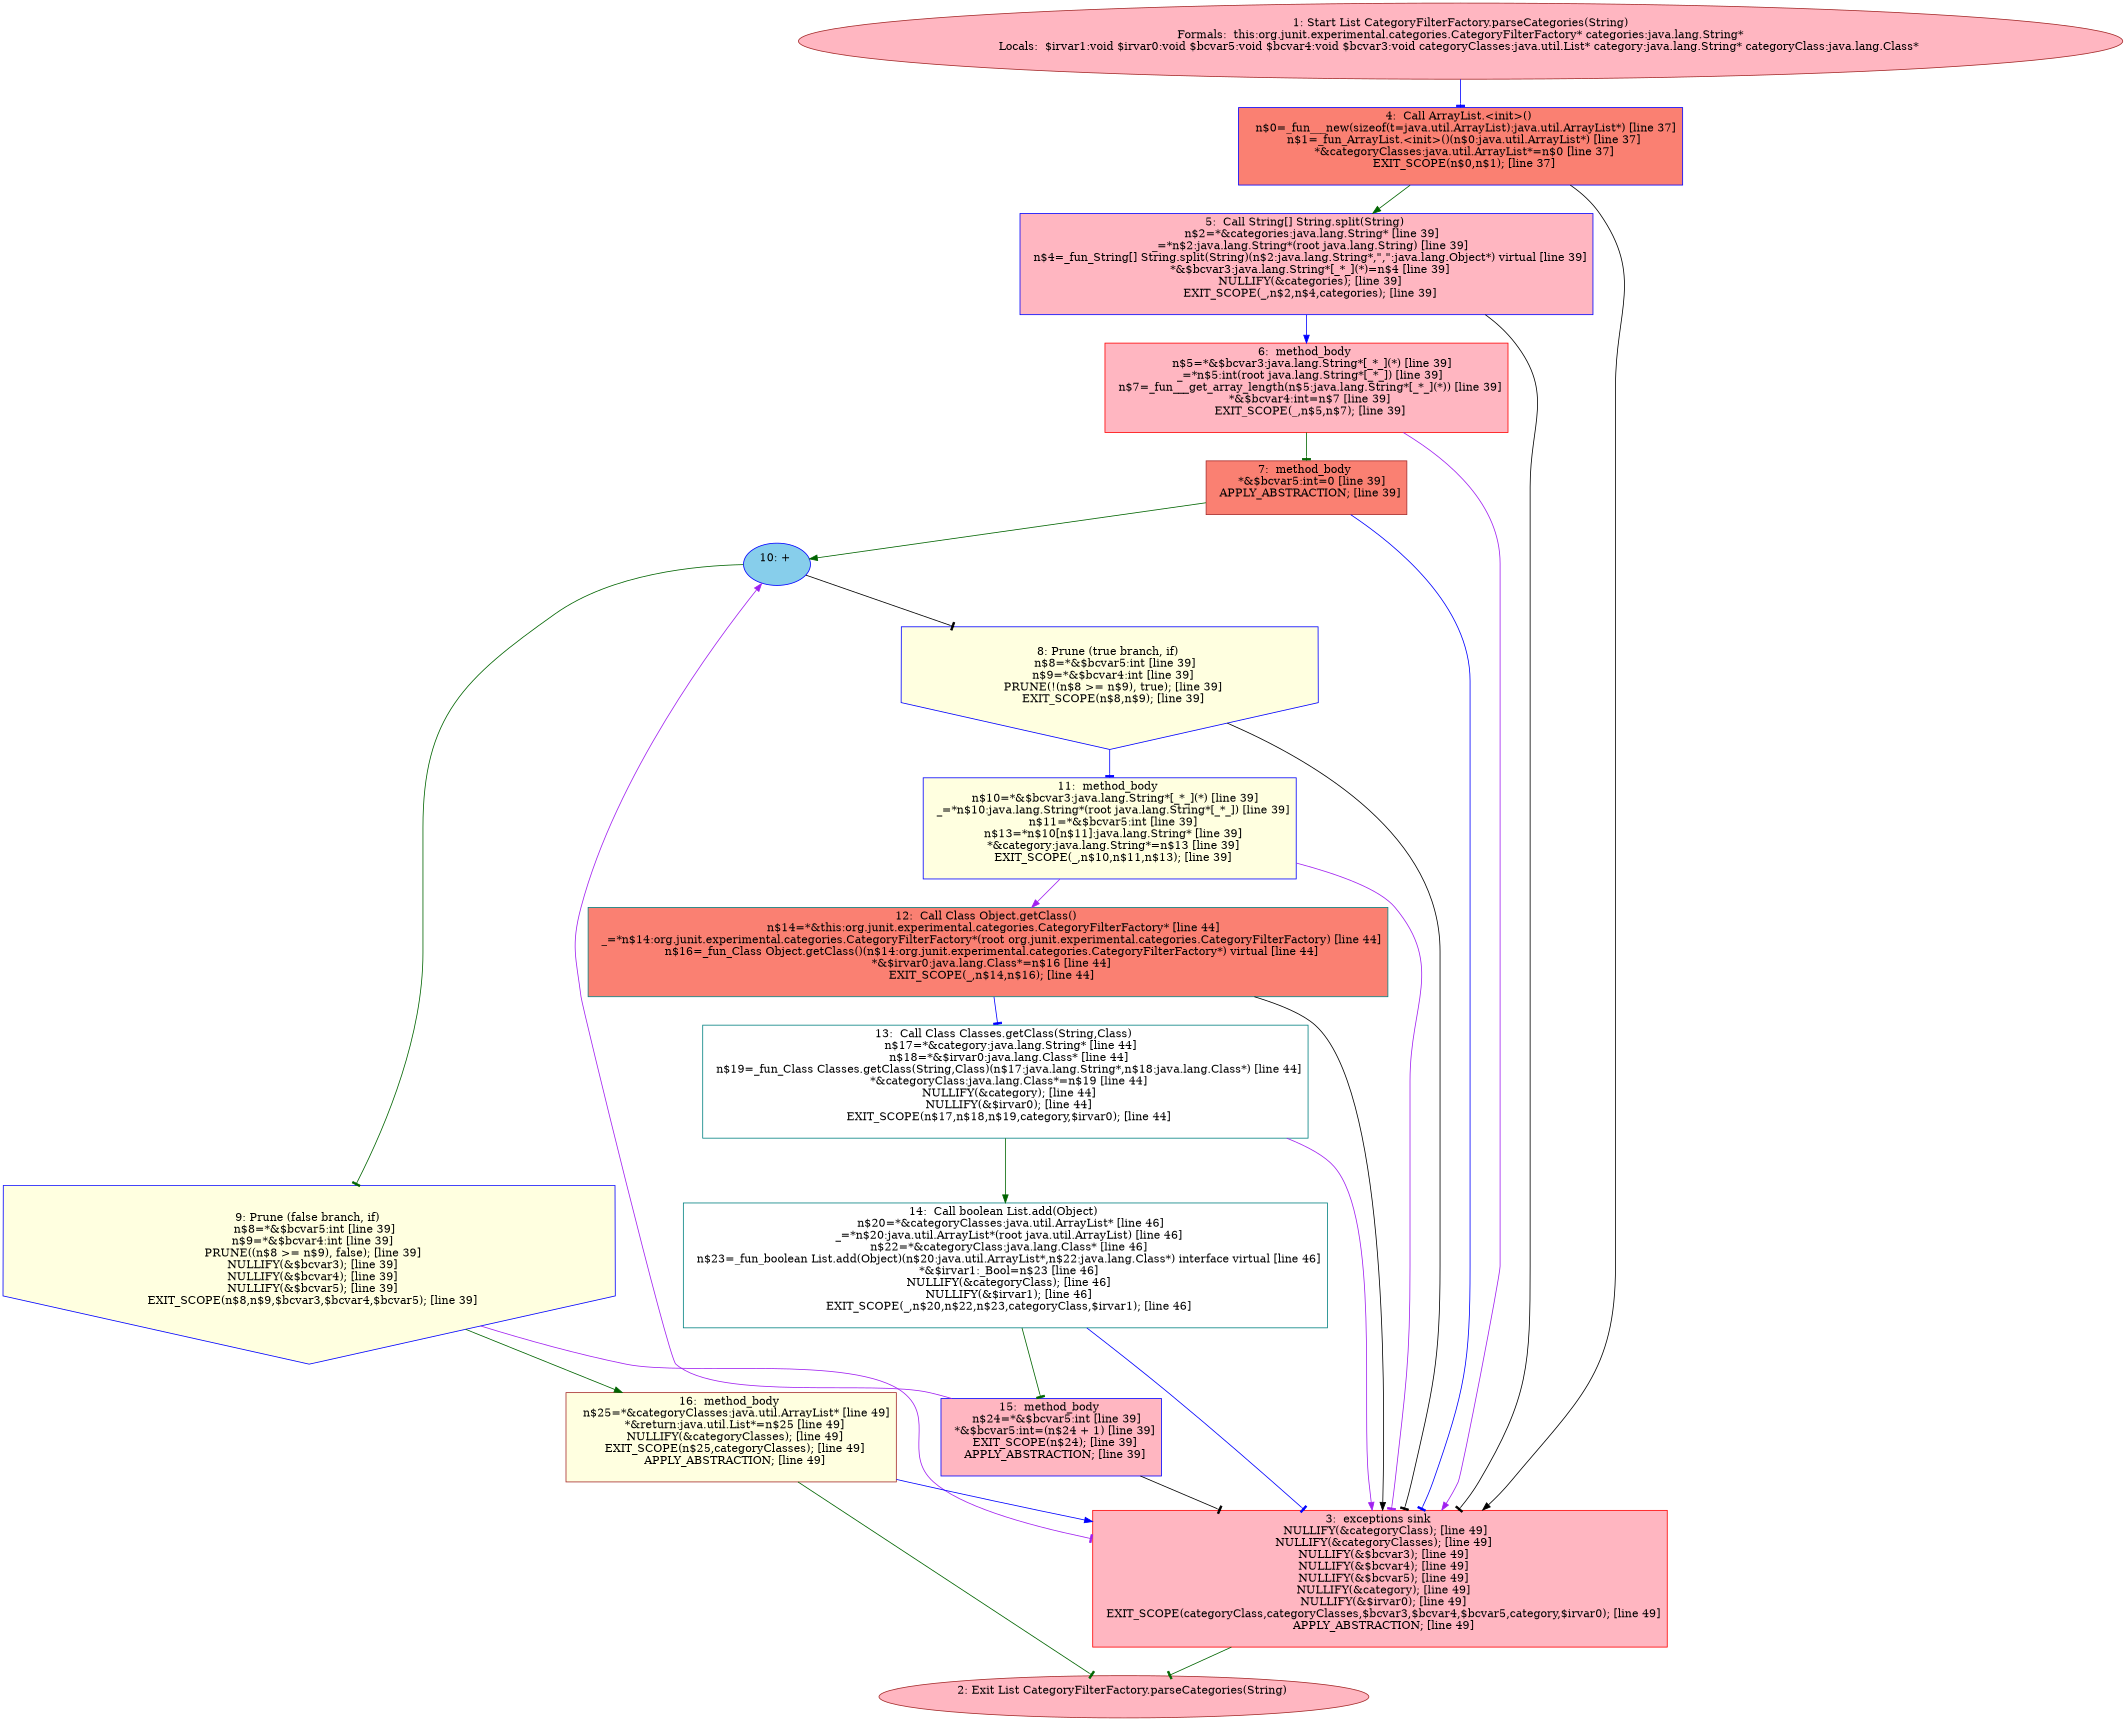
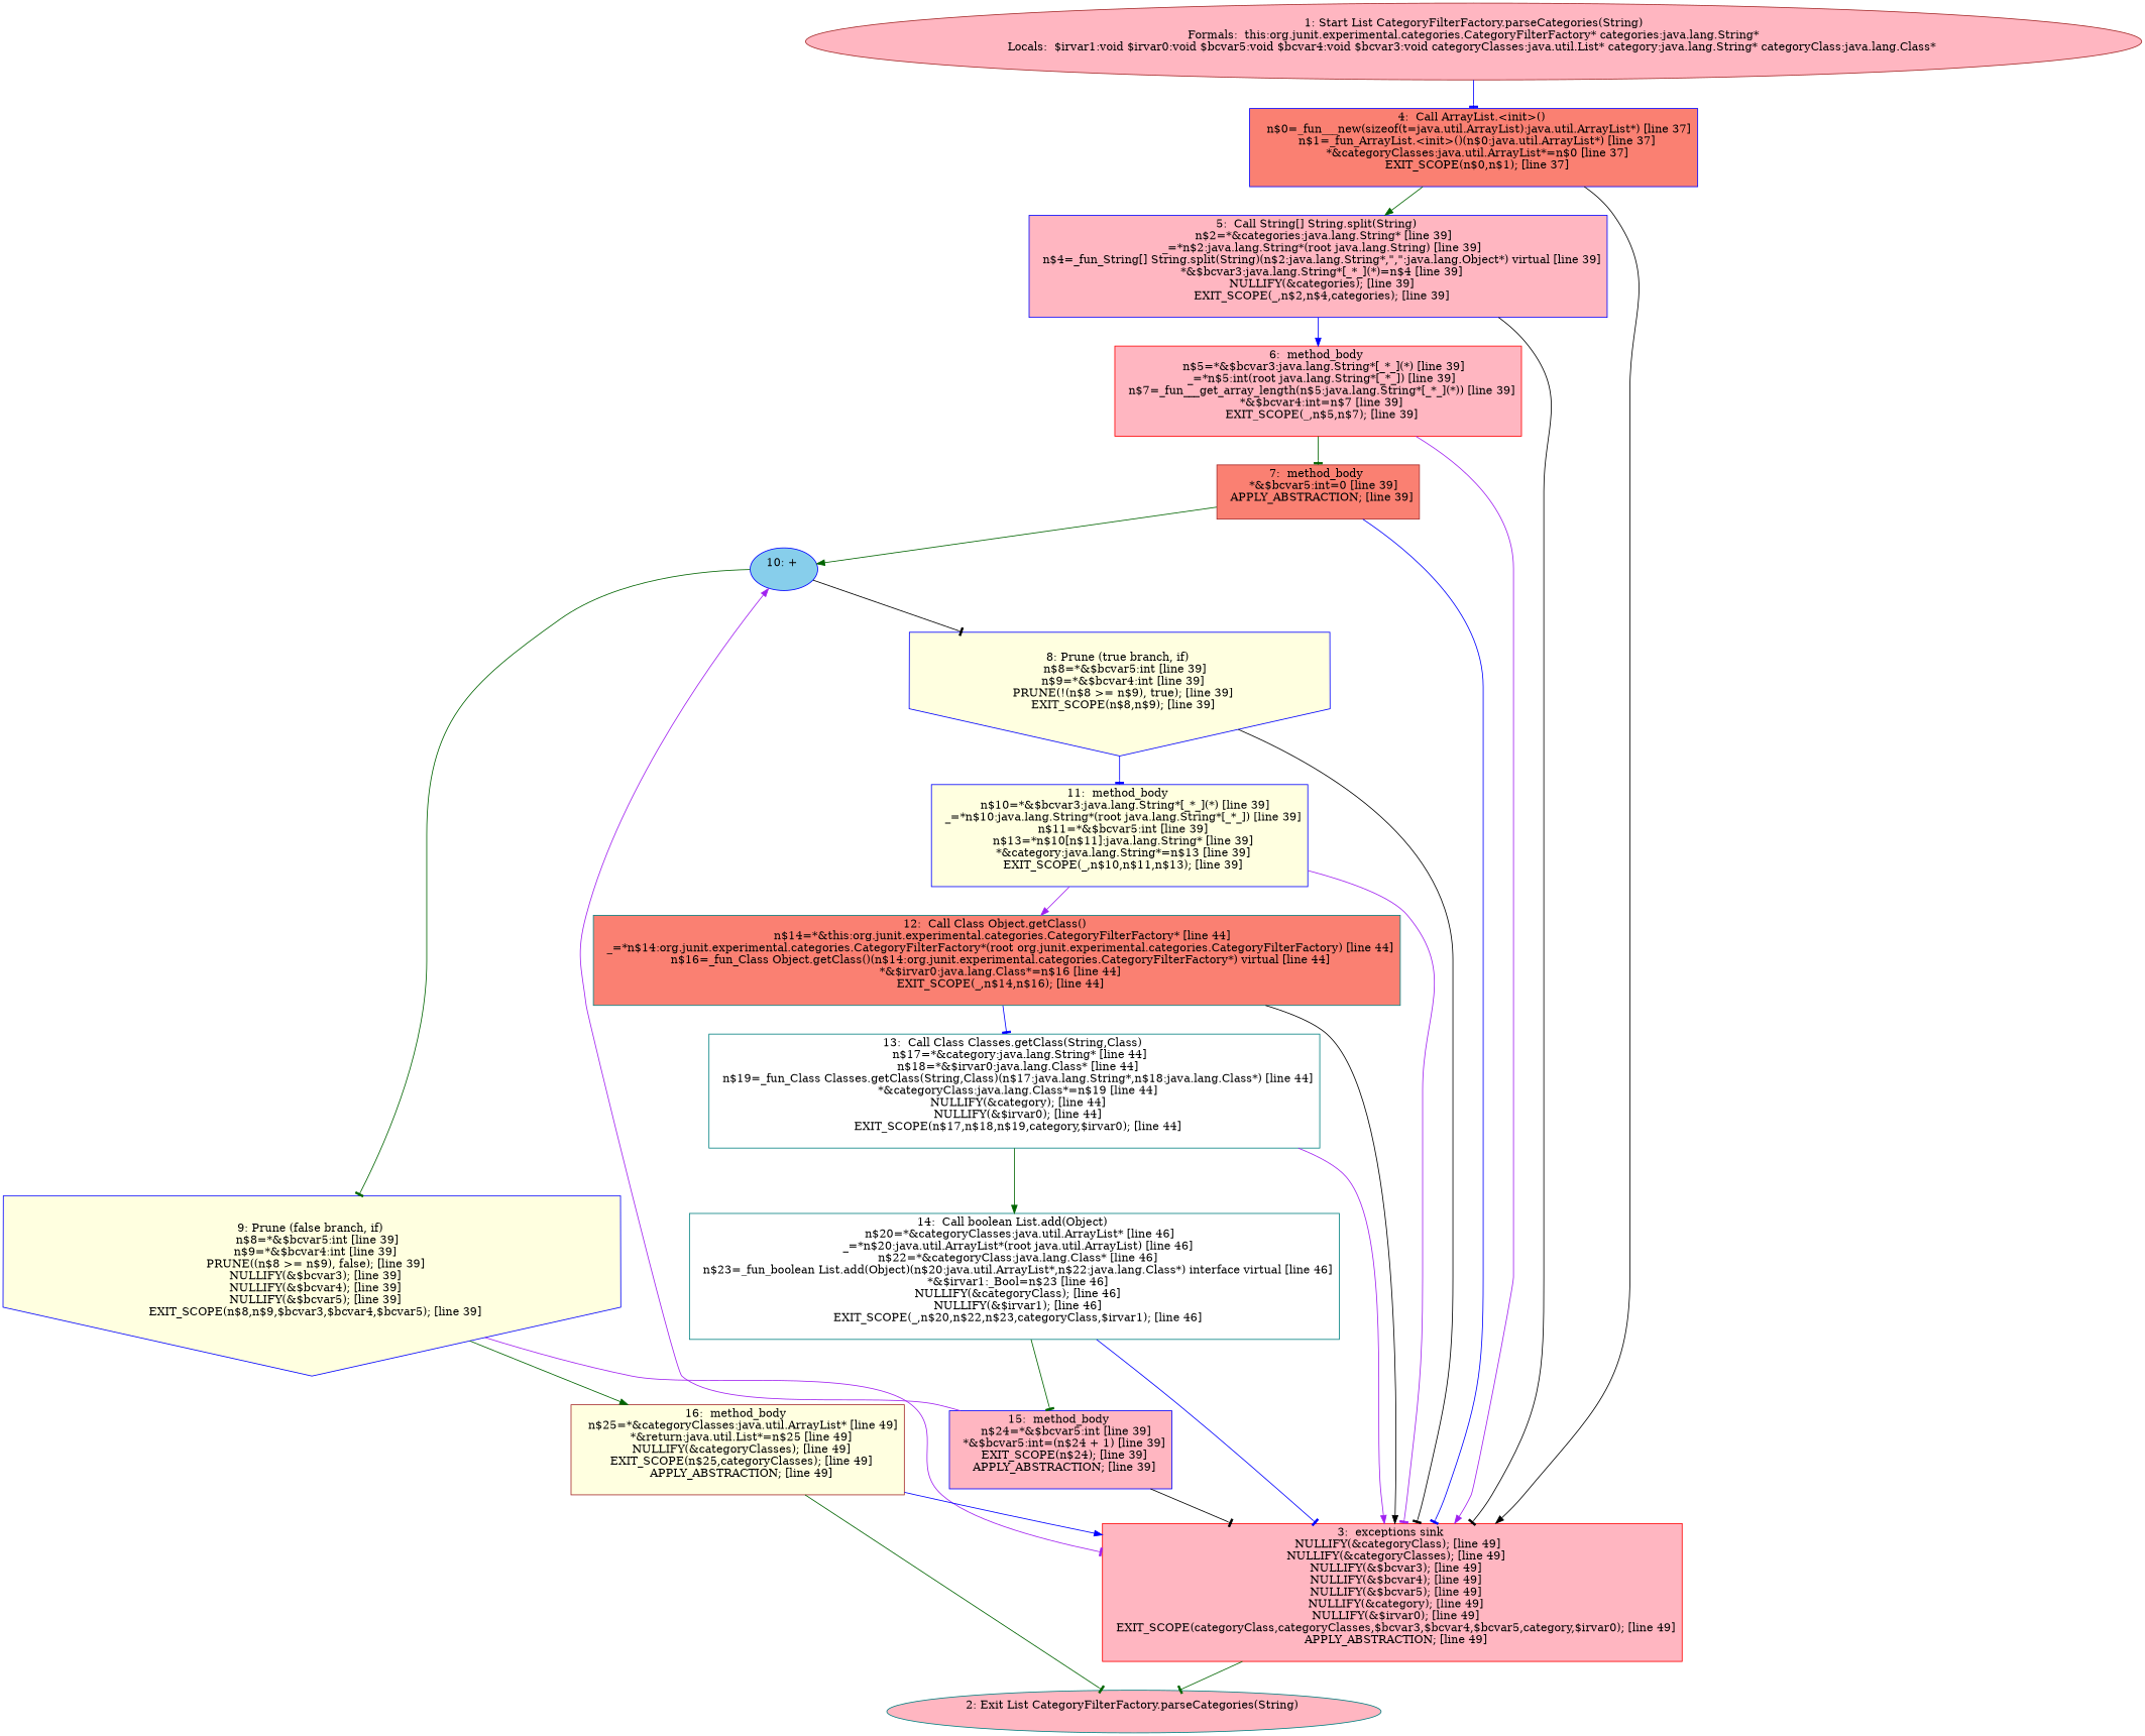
  digraph {
    node [color=blue style=filled fillcolor=lightpink shape=box]
    edge [color=darkgreen arrowhead=tee]
    n1 [color=brown label="1: Start List CategoryFilterFactory.parseCategories(String)\nFormals:  this:org.junit.experimental.categories.CategoryFilterFactory* categories:java.lang.String*\nLocals:  $irvar1:void $irvar0:void $bcvar5:void $bcvar4:void $bcvar3:void categoryClasses:java.util.List* category:java.lang.String* categoryClass:java.lang.Class* \n  " shape=""]
    n2 [label="4:  Call ArrayList.<init>() \n   n$0=_fun___new(sizeof(t=java.util.ArrayList):java.util.ArrayList*) [line 37]\n  n$1=_fun_ArrayList.<init>()(n$0:java.util.ArrayList*) [line 37]\n  *&categoryClasses:java.util.ArrayList*=n$0 [line 37]\n  EXIT_SCOPE(n$0,n$1); [line 37]\n " fillcolor=salmon]
    n3 [label="3:  exceptions sink \n   NULLIFY(&categoryClass); [line 49]\n  NULLIFY(&categoryClasses); [line 49]\n  NULLIFY(&$bcvar3); [line 49]\n  NULLIFY(&$bcvar4); [line 49]\n  NULLIFY(&$bcvar5); [line 49]\n  NULLIFY(&category); [line 49]\n  NULLIFY(&$irvar0); [line 49]\n  EXIT_SCOPE(categoryClass,categoryClasses,$bcvar3,$bcvar4,$bcvar5,category,$irvar0); [line 49]\n  APPLY_ABSTRACTION; [line 49]\n " color=red]
    n4 [label="5:  Call String[] String.split(String) \n   n$2=*&categories:java.lang.String* [line 39]\n  _=*n$2:java.lang.String*(root java.lang.String) [line 39]\n  n$4=_fun_String[] String.split(String)(n$2:java.lang.String*,\",\":java.lang.Object*) virtual [line 39]\n  *&$bcvar3:java.lang.String*[_*_](*)=n$4 [line 39]\n  NULLIFY(&categories); [line 39]\n  EXIT_SCOPE(_,n$2,n$4,categories); [line 39]\n "]
-   n5 [color=brown label="2: Exit List CategoryFilterFactory.parseCategories(String) \n  " shape=""]
+   n5 [color=teal label="2: Exit List CategoryFilterFactory.parseCategories(String) \n  " shape=""]
    n6 [label="6:  method_body \n   n$5=*&$bcvar3:java.lang.String*[_*_](*) [line 39]\n  _=*n$5:int(root java.lang.String*[_*_]) [line 39]\n  n$7=_fun___get_array_length(n$5:java.lang.String*[_*_](*)) [line 39]\n  *&$bcvar4:int=n$7 [line 39]\n  EXIT_SCOPE(_,n$5,n$7); [line 39]\n " color=red]
    n7 [label="7:  method_body \n   *&$bcvar5:int=0 [line 39]\n  APPLY_ABSTRACTION; [line 39]\n " fillcolor=salmon color=brown]
    n8 [label="10: + \n  " fillcolor=skyblue shape=""]
    n9 [label="8: Prune (true branch, if) \n   n$8=*&$bcvar5:int [line 39]\n  n$9=*&$bcvar4:int [line 39]\n  PRUNE(!(n$8 >= n$9), true); [line 39]\n  EXIT_SCOPE(n$8,n$9); [line 39]\n " shape=invhouse fillcolor=lightyellow]
    n10 [label="9: Prune (false branch, if) \n   n$8=*&$bcvar5:int [line 39]\n  n$9=*&$bcvar4:int [line 39]\n  PRUNE((n$8 >= n$9), false); [line 39]\n  NULLIFY(&$bcvar3); [line 39]\n  NULLIFY(&$bcvar4); [line 39]\n  NULLIFY(&$bcvar5); [line 39]\n  EXIT_SCOPE(n$8,n$9,$bcvar3,$bcvar4,$bcvar5); [line 39]\n " shape=invhouse fillcolor=lightyellow]
    n11 [label="11:  method_body \n   n$10=*&$bcvar3:java.lang.String*[_*_](*) [line 39]\n  _=*n$10:java.lang.String*(root java.lang.String*[_*_]) [line 39]\n  n$11=*&$bcvar5:int [line 39]\n  n$13=*n$10[n$11]:java.lang.String* [line 39]\n  *&category:java.lang.String*=n$13 [line 39]\n  EXIT_SCOPE(_,n$10,n$11,n$13); [line 39]\n " fillcolor=lightyellow]
    n12 [label="12:  Call Class Object.getClass() \n   n$14=*&this:org.junit.experimental.categories.CategoryFilterFactory* [line 44]\n  _=*n$14:org.junit.experimental.categories.CategoryFilterFactory*(root org.junit.experimental.categories.CategoryFilterFactory) [line 44]\n  n$16=_fun_Class Object.getClass()(n$14:org.junit.experimental.categories.CategoryFilterFactory*) virtual [line 44]\n  *&$irvar0:java.lang.Class*=n$16 [line 44]\n  EXIT_SCOPE(_,n$14,n$16); [line 44]\n " fillcolor=salmon color=teal]
    n13 [label="16:  method_body \n   n$25=*&categoryClasses:java.util.ArrayList* [line 49]\n  *&return:java.util.List*=n$25 [line 49]\n  NULLIFY(&categoryClasses); [line 49]\n  EXIT_SCOPE(n$25,categoryClasses); [line 49]\n  APPLY_ABSTRACTION; [line 49]\n " fillcolor=lightyellow color=brown]
    n14 [label="13:  Call Class Classes.getClass(String,Class) \n   n$17=*&category:java.lang.String* [line 44]\n  n$18=*&$irvar0:java.lang.Class* [line 44]\n  n$19=_fun_Class Classes.getClass(String,Class)(n$17:java.lang.String*,n$18:java.lang.Class*) [line 44]\n  *&categoryClass:java.lang.Class*=n$19 [line 44]\n  NULLIFY(&category); [line 44]\n  NULLIFY(&$irvar0); [line 44]\n  EXIT_SCOPE(n$17,n$18,n$19,category,$irvar0); [line 44]\n " fillcolor=white color=teal]
    n15 [label="14:  Call boolean List.add(Object) \n   n$20=*&categoryClasses:java.util.ArrayList* [line 46]\n  _=*n$20:java.util.ArrayList*(root java.util.ArrayList) [line 46]\n  n$22=*&categoryClass:java.lang.Class* [line 46]\n  n$23=_fun_boolean List.add(Object)(n$20:java.util.ArrayList*,n$22:java.lang.Class*) interface virtual [line 46]\n  *&$irvar1:_Bool=n$23 [line 46]\n  NULLIFY(&categoryClass); [line 46]\n  NULLIFY(&$irvar1); [line 46]\n  EXIT_SCOPE(_,n$20,n$22,n$23,categoryClass,$irvar1); [line 46]\n " fillcolor=white color=teal]
    n16 [label="15:  method_body \n   n$24=*&$bcvar5:int [line 39]\n  *&$bcvar5:int=(n$24 + 1) [line 39]\n  EXIT_SCOPE(n$24); [line 39]\n  APPLY_ABSTRACTION; [line 39]\n "]
    n1 -> n2 [color=blue]
    n2 -> n3 [color=black arrowhead=normal]
    n2 -> n4 [arrowhead=normal]
    n3 -> n5
    n4 -> n3 [color=black]
    n4 -> n6 [color=blue arrowhead=normal]
    n6 -> n3 [color=purple arrowhead=normal]
    n6 -> n7
    n7 -> n3 [color=blue]
    n7 -> n8 [arrowhead=normal]
    n8 -> n9 [color=black]
    n8 -> n10
    n9 -> n3 [color=black]
    n9 -> n11 [color=blue]
    n10 -> n3 [color=purple]
    n10 -> n13 [arrowhead=normal]
    n11 -> n3 [color=purple]
    n11 -> n12 [color=purple arrowhead=normal]
    n12 -> n3 [color=black arrowhead=normal]
    n12 -> n14 [color=blue]
    n13 -> n3 [color=blue arrowhead=normal]
    n13 -> n5
    n14 -> n3 [color=purple arrowhead=normal]
    n14 -> n15 [arrowhead=normal]
    n15 -> n3 [color=blue]
    n15 -> n16
    n16 -> n3 [color=black]
    n16 -> n8 [color=purple arrowhead=normal]
  }
